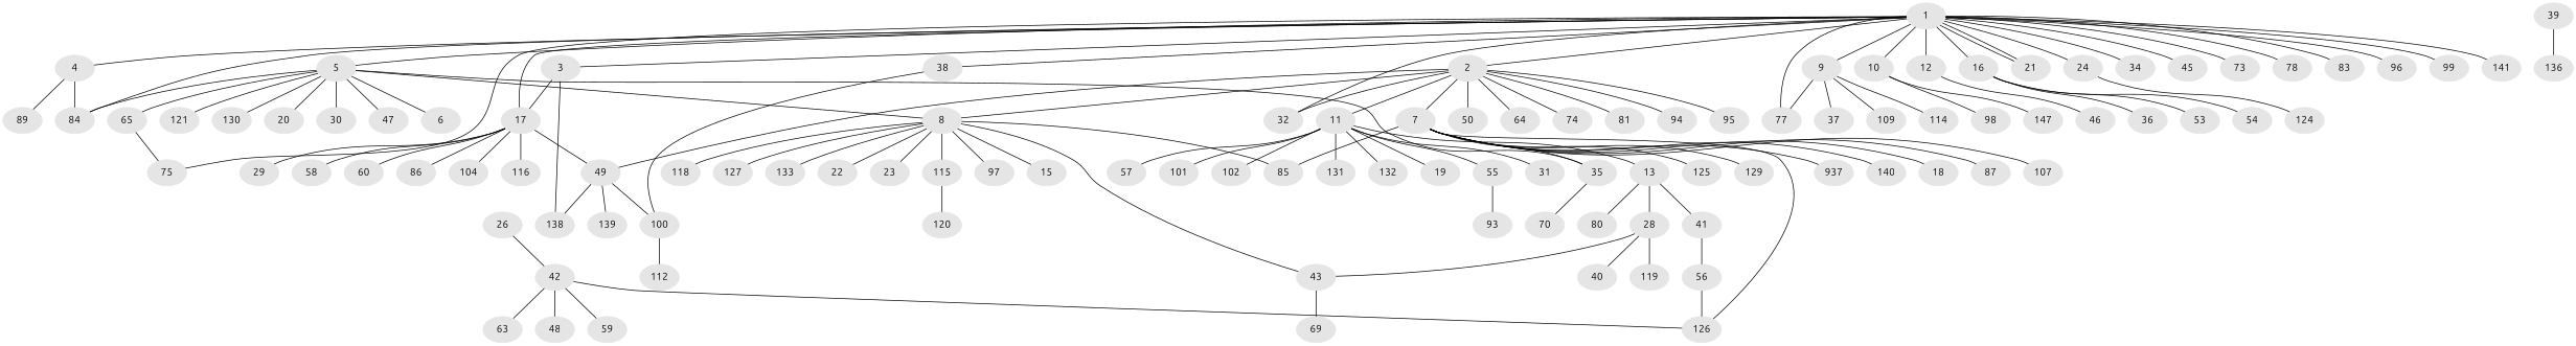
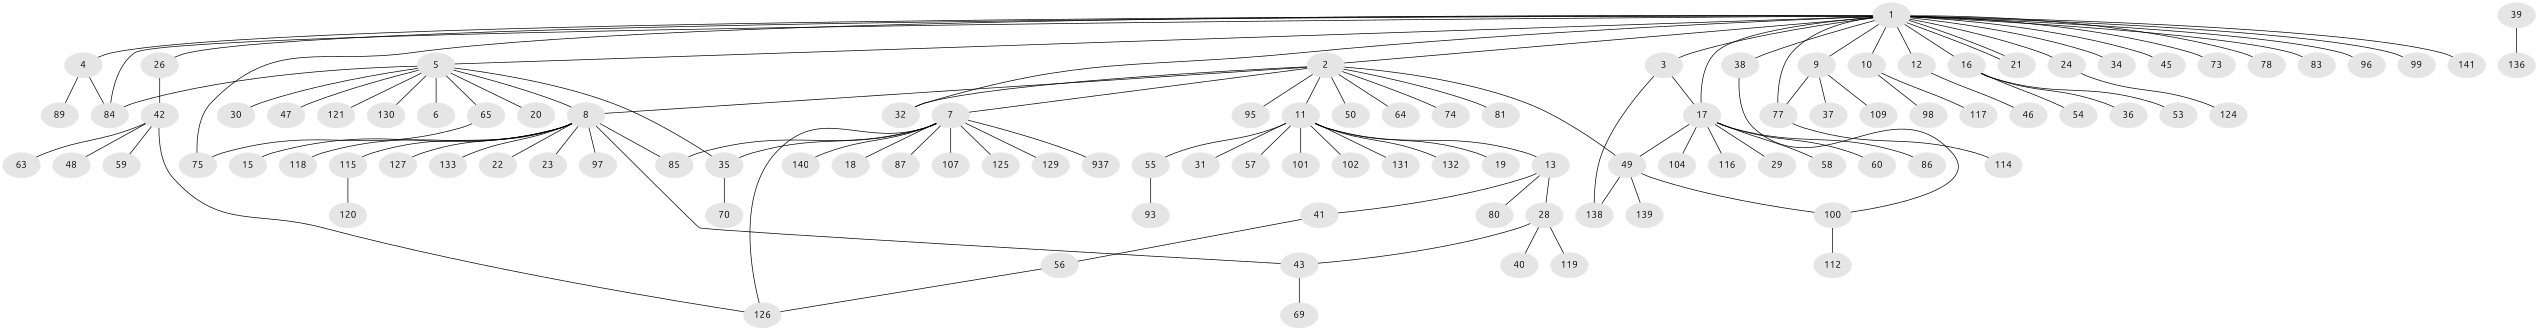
  graph {
    fontname=Ubuntu
    node [color=gray90 fontname=Ubuntu style=filled]
    edge [fontname=Ubuntu]
    1 [super="+68"]
    2 [super="+111"]
    3 [super="+108"]
    4 [super="+106"]
    5 [super="+88"]
    9 [super="+29"]
    10 [super="+33"]
    12 [super="+14"]
    16 [super="+44"]
    17 [super="+27"]
    21
    24
    26 [super="+90"]
    32 [super="+110"]
    34
    38
    45
    73
    75
    77
    78
    83
    84 [super="+122"]
    96
    99
    141
    7 [super="+52"]
    8 [super="+66"]
    11 [super="+105"]
    49 [super="+135"]
    50 [super="+91"]
    64
    74
    81
-   94
    95
    138
    89
    6
    20
    30 [super="+61"]
    35 [super="+51"]
    47
    65 [super="+72"]
    121
    130
    37 [super="+103"]
    109
    114
    98
-   117 [label=147]
+   117
    46
    36
    53
    54
    n56 [label=29]
    58
    60
    86
    104
    116
    124
    42 [super="+62"]
    100 [super="+113"]
    18
    85
    87
    107
    125
    126
    129
    n72 [label=937]
    140
    15 [super="+92"]
    22 [super="+134"]
    23
    43 [super="+67"]
    97
    115
    118
    127
    133
    13
    19
    31
    55
    57 [super="+82"]
    101
    102
    131
    132
    139
    70
    69
    120
    28
    41 [super="+79"]
    80
    93
    40
    119 [super="+123"]
    56 [super="+76"]
    39
    136
    48
    59
    63
    112
    1 -- 2
    1 -- 3
    1 -- 4
    1 -- 5
    1 -- 9
    1 -- 10
    1 -- 12
    1 -- 16
    1 -- 17
    1 -- 21
    1 -- 21
    1 -- 24
+   1 -- 26
    1 -- 32
    1 -- 34
    1 -- 38
    1 -- 45
    1 -- 73
    1 -- 75
    1 -- 77
    1 -- 78
    1 -- 83
    1 -- 84
    1 -- 96
    1 -- 99
    1 -- 141
    2 -- 32
    2 -- 7
    2 -- 8 [weight=2]
    2 -- 11
    2 -- 49
    2 -- 50
    2 -- 64
    2 -- 74
    2 -- 81
-   2 -- 94
    2 -- 95
    3 -- 17
    3 -- 138
    4 -- 84
    4 -- 89
    5 -- 84
    5 -- 8
    5 -- 6
    5 -- 20
    5 -- 30
    5 -- 35
    5 -- 47
    5 -- 65
    5 -- 121
    5 -- 130
    9 -- 77
    9 -- 37
    9 -- 109
-   9 -- 114
+   77 -- 114
    10 -- 98
    10 -- 117
    12 -- 46
    16 -- 36
    16 -- 53
    16 -- 54
    17 -- 49
    17 -- n56
    17 -- 58
    17 -- 60
    17 -- 86
    17 -- 104
    17 -- 116
    24 -- 124
    26 -- 42
    38 -- 100
    7 -- 35
    7 -- 18
    7 -- 85
    7 -- 87
    7 -- 107
    7 -- 125
    7 -- 126
    7 -- 129
    7 -- n72
    7 -- 140
    8 -- 85
    8 -- 15
    8 -- 22
    8 -- 23
    8 -- 43
    8 -- 97
    8 -- 115
    8 -- 118
    8 -- 127
    8 -- 133
    11 -- 13
    11 -- 19
    11 -- 31
    11 -- 55
    11 -- 57
    11 -- 101
    11 -- 102
    11 -- 131
    11 -- 132
    49 -- 138
    49 -- 100
    49 -- 139
    35 -- 70
    65 -- 75
    42 -- 126
    42 -- 48
    42 -- 59
    42 -- 63
    100 -- 112
    43 -- 69
    115 -- 120
    13 -- 28
    13 -- 41
    13 -- 80
    55 -- 93
    28 -- 43
    28 -- 40
    28 -- 119
    41 -- 56
    56 -- 126
    39 -- 136
  }
